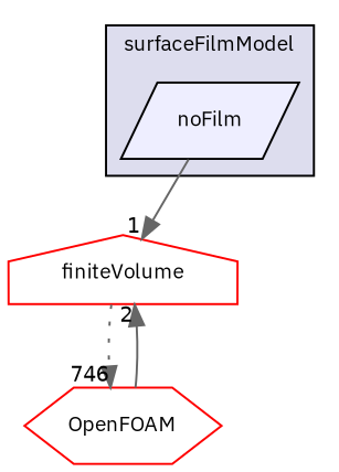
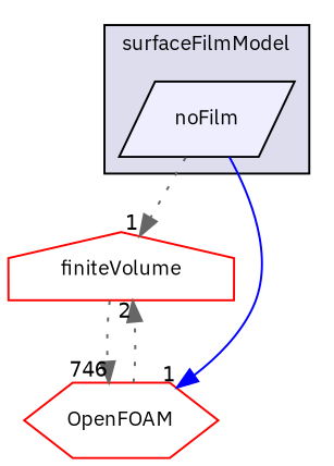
  digraph {
    compound=true
    fontname="IBM Plex Sans"
    node [fontname="IBM Plex Sans" fontsize=10 color=red]
    edge [color=gray40 fontname="IBM Plex Sans" headlabel=1 labeldistance=1.5 labelfontname=Helvetica labelfontsize=10 style=solid]
    n1 [fillcolor="#eeeeff" label=noFilm pencolor=black shape=parallelogram style=filled color=""]
    n2 [label=finiteVolume shape=house]
    n3 [label=OpenFOAM shape=hexagon]
    subgraph cluster_1 {
      bgcolor="#ddddee"
      fontsize=10
      label=surfaceFilmModel
      pencolor=black
      n1
    }
-   n1 -> n2
+   n1 -> n2 [style=dotted]
+   n1 -> n3 [color=blue]
    n2 -> n3 [headlabel=746 style=dotted]
-   n3 -> n2 [headlabel=2]
+   n3 -> n2 [headlabel=2 style=dotted]
  }
